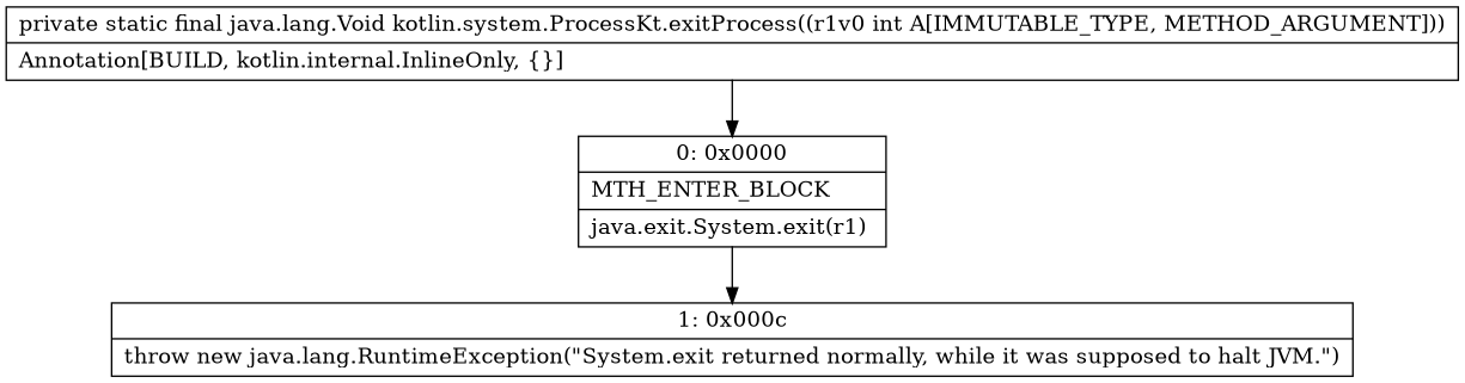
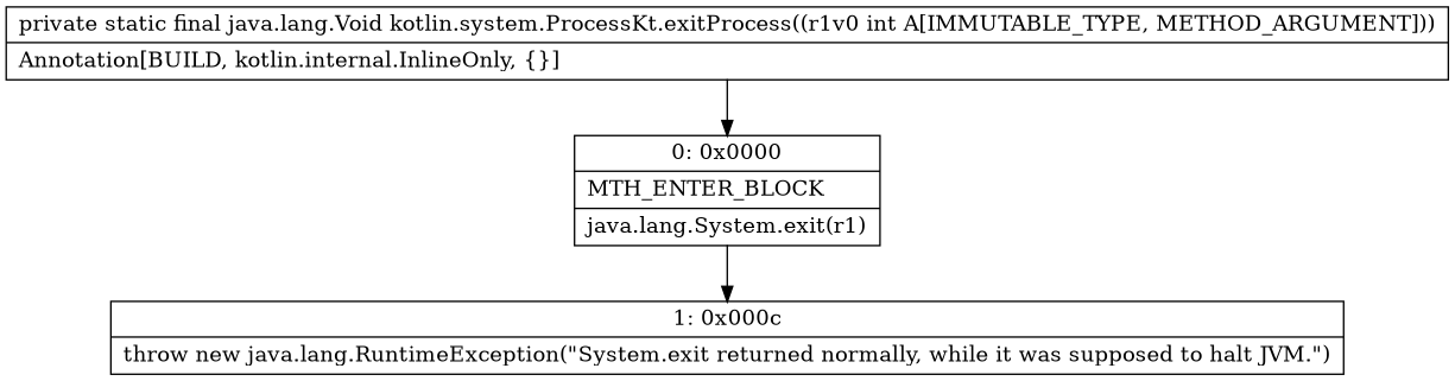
  digraph {
    node [shape=record]
-   n1 [label="{0\:\ 0x0000|MTH_ENTER_BLOCK\l|java.exit.System.exit(r1)\l}"]
+   n1 [label="{0\:\ 0x0000|MTH_ENTER_BLOCK\l|java.lang.System.exit(r1)\l}"]
    n2 [label="{1\:\ 0x000c|throw new java.lang.RuntimeException(\"System.exit returned normally, while it was supposed to halt JVM.\")\l}"]
    n3 [label="{private static final java.lang.Void kotlin.system.ProcessKt.exitProcess((r1v0 int A[IMMUTABLE_TYPE, METHOD_ARGUMENT]))  | Annotation[BUILD, kotlin.internal.InlineOnly, \{\}]\l}"]
    n1 -> n2
    n3 -> n1
  }
